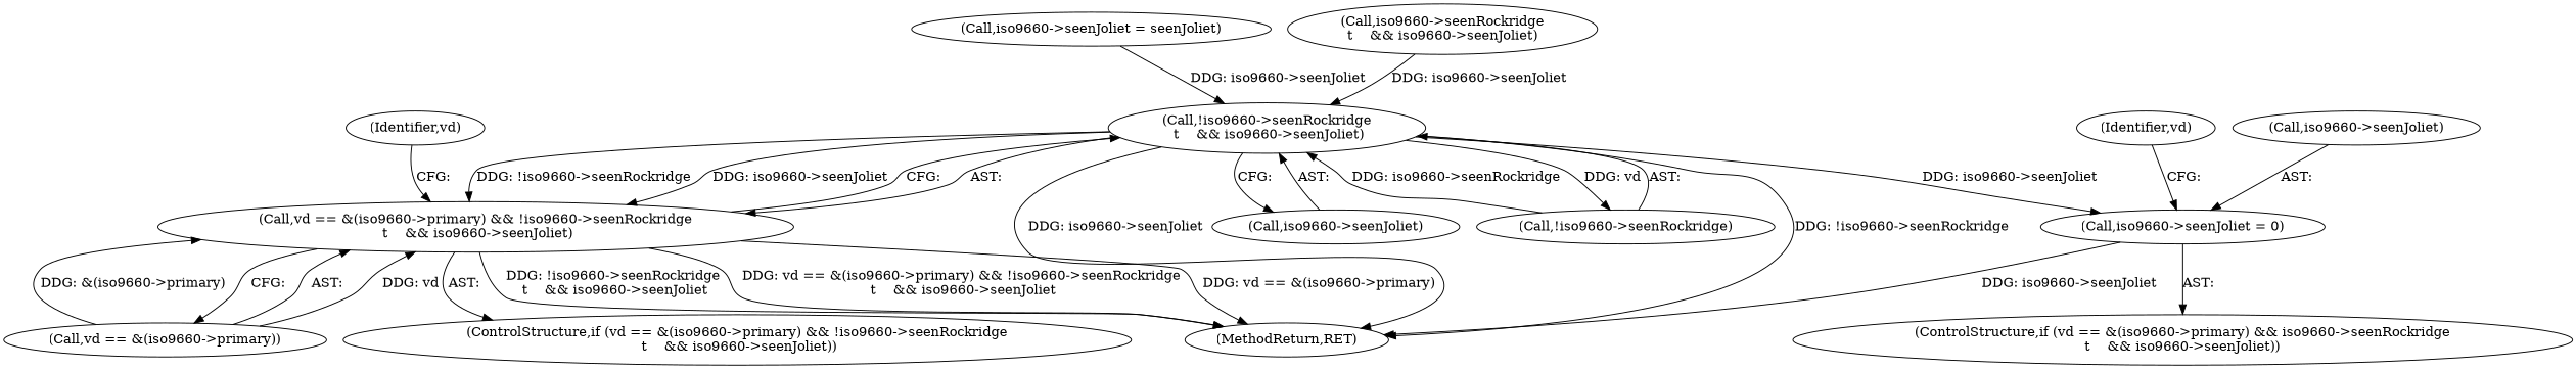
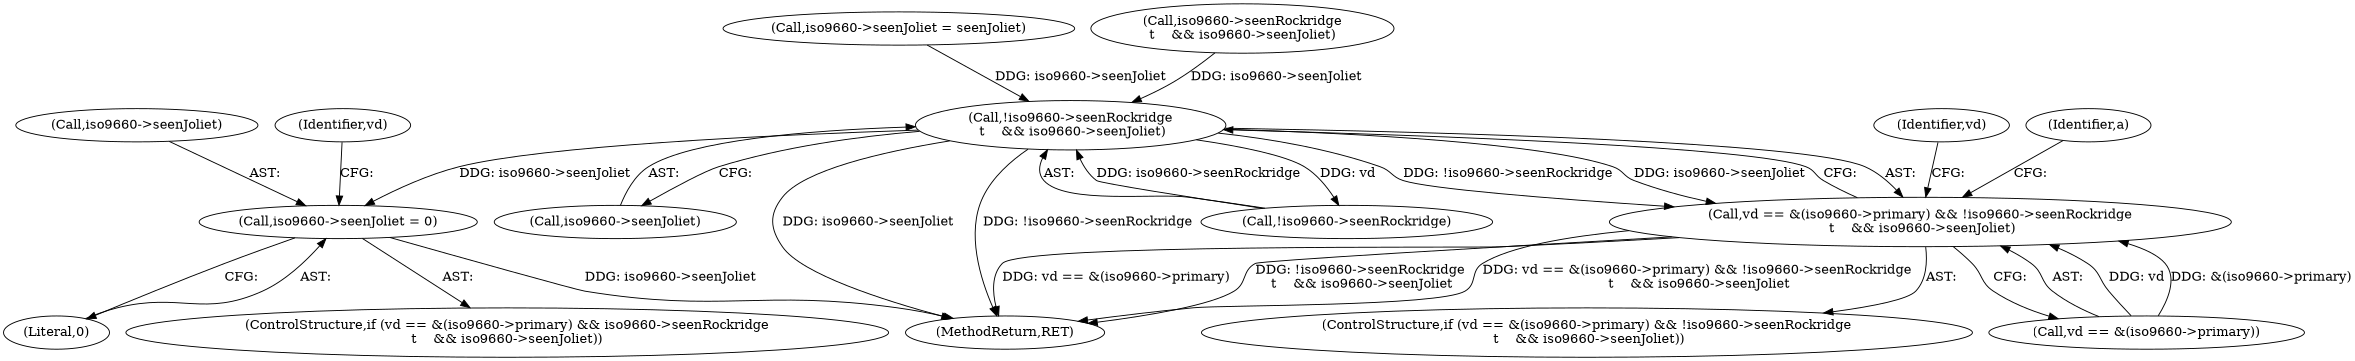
  digraph {
    n1 [label="(Call,iso9660->seenJoliet = 0)"]
    n2 [label="(MethodReturn,RET)"]
+   n3 [label="(Literal,0)"]
    n4 [label="(ControlStructure,if (vd == &(iso9660->primary) && iso9660->seenRockridge\n\t    && iso9660->seenJoliet))"]
    n5 [label="(Call,!iso9660->seenRockridge\n \t    && iso9660->seenJoliet)"]
    n6 [label="(Call,vd == &(iso9660->primary) && !iso9660->seenRockridge\n \t    && iso9660->seenJoliet)"]
    n7 [label="(Call,iso9660->seenJoliet)"]
    n8 [label="(Call,!iso9660->seenRockridge)"]
    n9 [label="(Call,vd == &(iso9660->primary))"]
    n10 [label="(ControlStructure,if (vd == &(iso9660->primary) && !iso9660->seenRockridge\n \t    && iso9660->seenJoliet))"]
    n11 [label="(Call,iso9660->seenJoliet = seenJoliet)"]
    n12 [label="(Identifier,vd)"]
    n13 [label="(Identifier,vd)"]
    n14 [label="(Call,iso9660->seenJoliet)"]
+   n15 [label="(Identifier,a)"]
    n16 [label="(Call,iso9660->seenRockridge\n\t    && iso9660->seenJoliet)"]
    n1 -> n2 [label="DDG: iso9660->seenJoliet"]
+   n1 -> n3 [label="CFG: "]
    n1 -> n4 [label="AST: "]
+   n3 -> n1 [label="AST: "]
    n5 -> n1 [label="DDG: iso9660->seenJoliet"]
    n5 -> n2 [label="DDG: iso9660->seenJoliet"]
    n5 -> n2 [label="DDG: !iso9660->seenRockridge"]
    n5 -> n6 [label="AST: "]
    n5 -> n6 [label="DDG: !iso9660->seenRockridge"]
    n5 -> n6 [label="DDG: iso9660->seenJoliet"]
    n5 -> n7 [label="CFG: "]
    n5 -> n8 [label="DDG: vd"]
    n6 -> n2 [label="DDG: !iso9660->seenRockridge\n \t    && iso9660->seenJoliet"]
    n6 -> n2 [label="DDG: vd == &(iso9660->primary) && !iso9660->seenRockridge\n \t    && iso9660->seenJoliet"]
    n6 -> n2 [label="DDG: vd == &(iso9660->primary)"]
    n6 -> n5 [label="CFG: "]
    n6 -> n9 [label="CFG: "]
    n6 -> n10 [label="AST: "]
    n7 -> n5 [label="AST: "]
    n8 -> n5 [label="AST: "]
    n8 -> n5 [label="DDG: iso9660->seenRockridge"]
    n9 -> n6 [label="AST: "]
    n9 -> n6 [label="DDG: vd"]
    n9 -> n6 [label="DDG: &(iso9660->primary)"]
    n11 -> n5 [label="DDG: iso9660->seenJoliet"]
    n12 -> n1 [label="CFG: "]
    n13 -> n6 [label="CFG: "]
    n14 -> n1 [label="AST: "]
+   n15 -> n6 [label="CFG: "]
    n16 -> n5 [label="DDG: iso9660->seenJoliet"]
  }
